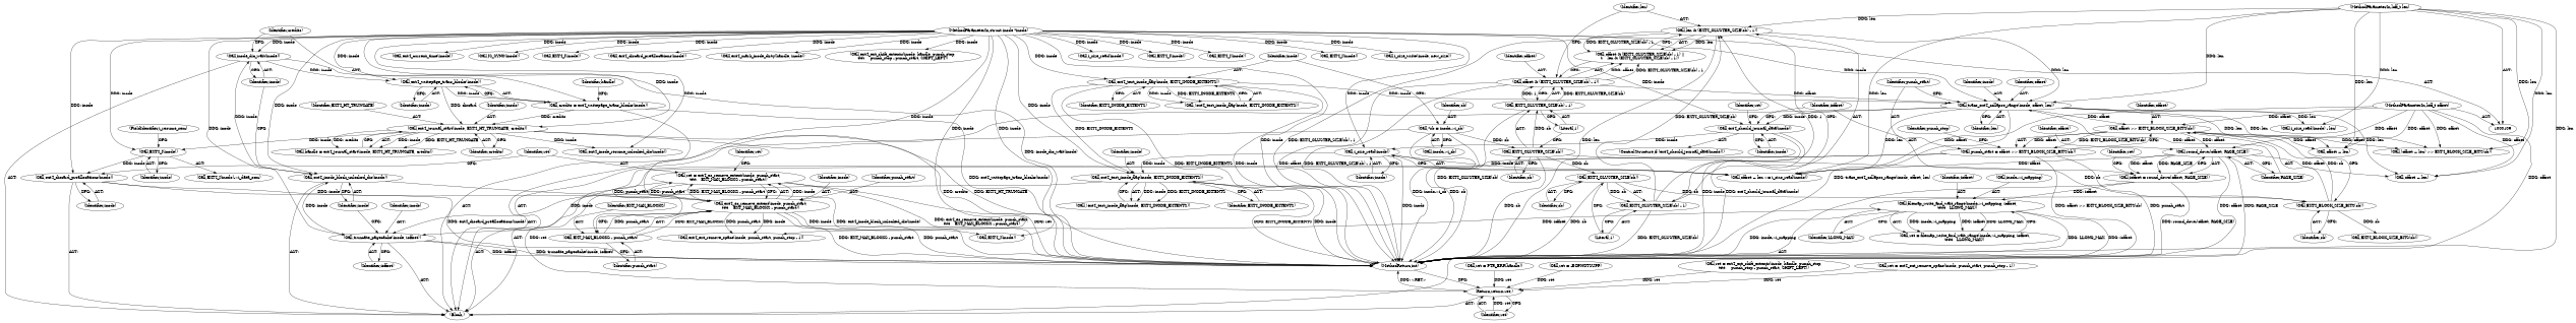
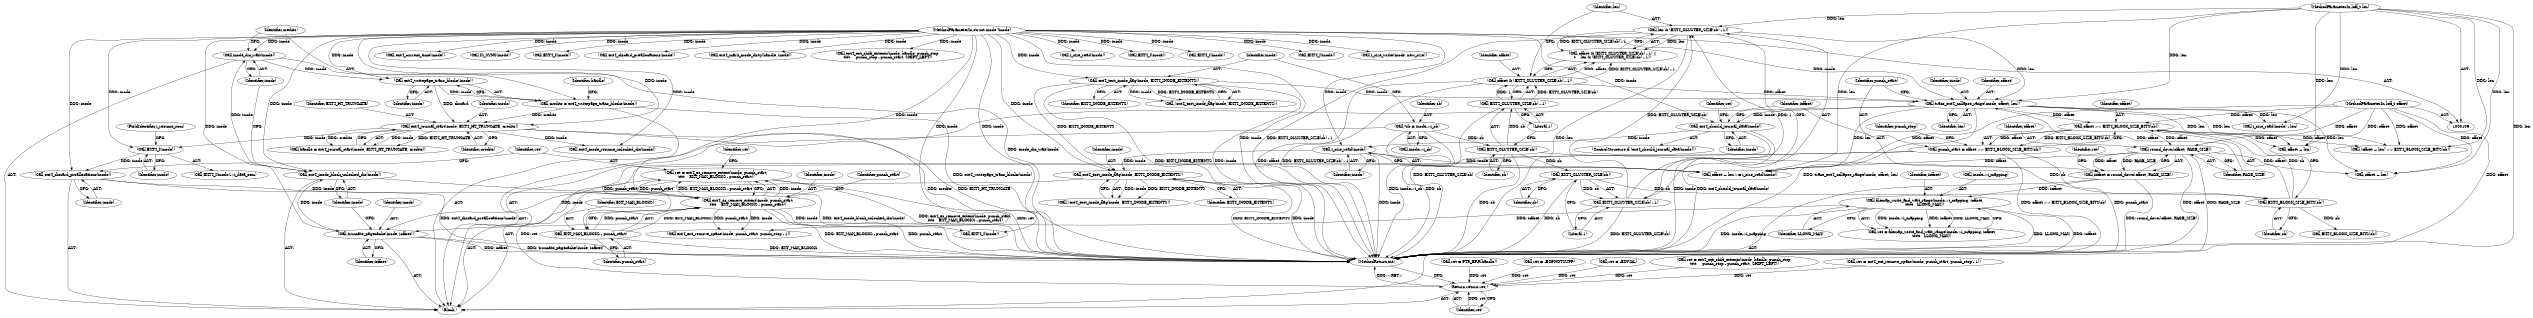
  digraph {
    n1 [label="(Call,ret = ext4_es_remove_extent(inode, punch_start,\n\t\t\t\t    EXT_MAX_BLOCKS - punch_start))"]
    n2 [label="(Call,ext4_es_remove_extent(inode, punch_start,\n\t\t\t\t    EXT_MAX_BLOCKS - punch_start))"]
    n3 [label="(Return,return ret;)"]
    n4 [label="(Block,)"]
    n5 [label="(MethodReturn,int)"]
    n6 [label="(Call,EXT_MAX_BLOCKS - punch_start)"]
    n7 [label="(Call,EXT4_I(inode))"]
    n8 [label="(Call,ext4_ext_remove_space(inode, punch_start, punch_stop - 1))"]
    n9 [label="(Identifier,ret)"]
    n10 [label="(Identifier,punch_start)"]
    n11 [label="(Call,ext4_discard_preallocations(inode))"]
    n12 [label="(Identifier,inode)"]
    n13 [label="(Call,EXT4_I(inode))"]
    n14 [label="(Call,EXT4_I(inode)->i_data_sem)"]
    n15 [label="(Identifier,inode)"]
    n16 [label="(Call,ext4_journal_start(inode, EXT4_HT_TRUNCATE, credits))"]
    n17 [label="(Identifier,credits)"]
    n18 [label="(Call,handle = ext4_journal_start(inode, EXT4_HT_TRUNCATE, credits))"]
    n19 [label="(Call,ext4_inode_resume_unlocked_dio(inode))"]
    n20 [label="(Call,ext4_writepage_trans_blocks(inode))"]
    n21 [label="(Call,credits = ext4_writepage_trans_blocks(inode))"]
    n22 [label="(Identifier,inode)"]
    n23 [label="(Call,inode_dio_wait(inode))"]
    n24 [label="(Identifier,inode)"]
    n25 [label="(Call,ext4_inode_block_unlocked_dio(inode))"]
    n26 [label="(Identifier,inode)"]
    n27 [label="(Call,truncate_pagecache(inode, ioffset))"]
    n28 [label="(Identifier,ioffset)"]
    n29 [label="(Call,ext4_test_inode_flag(inode, EXT4_INODE_EXTENTS))"]
    n30 [label="(Identifier,EXT4_INODE_EXTENTS)"]
    n31 [label="(Call,!ext4_test_inode_flag(inode, EXT4_INODE_EXTENTS))"]
    n32 [label="(Call,i_size_read(inode))"]
    n33 [label="(Call,offset + len >= i_size_read(inode))"]
    n34 [label="(Identifier,inode)"]
    n35 [label="(Call,ext4_should_journal_data(inode))"]
    n36 [label="(Identifier,inode)"]
    n37 [label="(ControlStructure,if (ext4_should_journal_data(inode)))"]
    n38 [label="(Call,trace_ext4_collapse_range(inode, offset, len))"]
    n39 [label="(Call,offset >> EXT4_BLOCK_SIZE_BITS(sb))"]
    n40 [label="(Call,offset + len)"]
    n41 [label="(Call,(offset + len) >> EXT4_BLOCK_SIZE_BITS(sb))"]
    n42 [label="(Identifier,len)"]
    n43 [label="(Call,i_size_read(inode) - len)"]
    n44 [label="(Call,offset + len)"]
    n45 [label="(Call,round_down(offset, PAGE_SIZE))"]
    n46 [label="(Call,EXT4_BLOCK_SIZE_BITS(sb))"]
    n47 [label="(Call,punch_start = offset >> EXT4_BLOCK_SIZE_BITS(sb))"]
    n48 [label="(Call,ext4_test_inode_flag(inode, EXT4_INODE_EXTENTS))"]
    n49 [label="(Call,!ext4_test_inode_flag(inode, EXT4_INODE_EXTENTS))"]
    n50 [label="(Identifier,EXT4_INODE_EXTENTS)"]
    n51 [label="(MethodParameterIn,struct inode *inode)"]
    n52 [label="(Call,i_size_read(inode))"]
    n53 [label="(Call,EXT4_I(inode))"]
    n54 [label="(Call,EXT4_I(inode))"]
    n55 [label="(Call,EXT4_I(inode))"]
    n56 [label="(Call,i_size_write(inode, new_size))"]
    n57 [label="(Call,ext4_current_time(inode))"]
    n58 [label="(Call,IS_SYNC(inode))"]
    n59 [label="(Call,EXT4_I(inode))"]
    n60 [label="(Call,ext4_discard_preallocations(inode))"]
    n61 [label="(Call,ext4_mark_inode_dirty(handle, inode))"]
    n62 [label="(Call,ext4_ext_shift_extents(inode, handle, punch_stop,\n\t\t\t\t     punch_stop - punch_start, SHIFT_LEFT))"]
    1000109
    n64 [label="(Call,offset & (EXT4_CLUSTER_SIZE(sb) - 1))"]
    n65 [label="(Call,EXT4_CLUSTER_SIZE(sb) - 1)"]
    n66 [label="(Call,offset & (EXT4_CLUSTER_SIZE(sb) - 1) ||\n\t    len & (EXT4_CLUSTER_SIZE(sb) - 1))"]
    n67 [label="(Literal,1)"]
    n68 [label="(Call,len & (EXT4_CLUSTER_SIZE(sb) - 1))"]
    n69 [label="(MethodParameterIn,loff_t offset)"]
    n70 [label="(Call,ioffset = round_down(offset, PAGE_SIZE))"]
    n71 [label="(Identifier,PAGE_SIZE)"]
    n72 [label="(Call,EXT4_CLUSTER_SIZE(sb))"]
    n73 [label="(Call,EXT4_CLUSTER_SIZE(sb))"]
    n74 [label="(Identifier,sb)"]
    n75 [label="(Call,EXT4_CLUSTER_SIZE(sb) - 1)"]
    n76 [label="(Identifier,sb)"]
    n77 [label="(Call,EXT4_BLOCK_SIZE_BITS(sb))"]
    n78 [label="(Identifier,sb)"]
    n79 [label="(Call,*sb = inode->i_sb)"]
    n80 [label="(Call,inode->i_sb)"]
    n81 [label="(Literal,1)"]
    n82 [label="(MethodParameterIn,loff_t len)"]
    n83 [label="(Call,filemap_write_and_wait_range(inode->i_mapping, ioffset,\n\t\t\t\t\t   LLONG_MAX))"]
    n84 [label="(Call,ret = filemap_write_and_wait_range(inode->i_mapping, ioffset,\n\t\t\t\t\t   LLONG_MAX))"]
    n85 [label="(Identifier,LLONG_MAX)"]
    n86 [label="(Identifier,ret)"]
    n87 [label="(Identifier,handle)"]
    n88 [label="(Identifier,inode)"]
    n89 [label="(Identifier,punch_start)"]
    n90 [label="(Identifier,punch_start)"]
    n91 [label="(Identifier,ioffset)"]
    n92 [label="(Identifier,inode)"]
    n93 [label="(Identifier,offset)"]
    n94 [label="(Identifier,inode)"]
    n95 [label="(Call,ret = PTR_ERR(handle))"]
    n96 [label="(Identifier,ret)"]
    n97 [label="(Identifier,ret)"]
    n98 [label="(Identifier,sb)"]
    n99 [label="(Identifier,ioffset)"]
    n100 [label="(Call,ret = -EOPNOTSUPP)"]
    n101 [label="(Identifier,EXT_MAX_BLOCKS)"]
    n102 [label="(Identifier,offset)"]
    n103 [label="(Identifier,inode)"]
    n104 [label="(FieldIdentifier,i_resume_sem)"]
+   n105 [label="(Call,ret = -EINVAL)"]
    n106 [label="(Identifier,EXT4_HT_TRUNCATE)"]
    n107 [label="(Call,ret = ext4_ext_shift_extents(inode, handle, punch_stop,\n\t\t\t\t     punch_stop - punch_start, SHIFT_LEFT))"]
    n108 [label="(Identifier,offset)"]
    n109 [label="(Identifier,inode)"]
    n110 [label="(Call,ret = ext4_ext_remove_space(inode, punch_start, punch_stop - 1))"]
    n111 [label="(Identifier,len)"]
    n112 [label="(Identifier,offset)"]
    n113 [label="(Identifier,ret)"]
    n114 [label="(Call,inode->i_mapping)"]
    n115 [label="(Identifier,credits)"]
    n116 [label="(Identifier,inode)"]
    n117 [label="(Identifier,punch_stop)"]
    n1 -> n2 [label="CFG: "]
    n1 -> n3 [label="DDG: ret"]
    n1 -> n4 [label="AST: "]
    n1 -> n5 [label="DDG: ext4_es_remove_extent(inode, punch_start,\n\t\t\t\t    EXT_MAX_BLOCKS - punch_start)"]
    n1 -> n5 [label="DDG: ret"]
    n2 -> n1 [label="AST: "]
    n2 -> n1 [label="DDG: inode"]
    n2 -> n1 [label="DDG: punch_start"]
    n2 -> n1 [label="DDG: EXT_MAX_BLOCKS - punch_start"]
    n2 -> n5 [label="DDG: EXT_MAX_BLOCKS - punch_start"]
    n2 -> n5 [label="DDG: punch_start"]
    n2 -> n6 [label="CFG: "]
    n2 -> n7 [label="DDG: inode"]
    n2 -> n8 [label="DDG: inode"]
    n2 -> n8 [label="DDG: punch_start"]
    n3 -> n4 [label="AST: "]
    n3 -> n5 [label="DDG: <RET>"]
    n3 -> n9 [label="CFG: "]
    n5 -> n3 [label="CFG: "]
    n6 -> n2 [label="AST: "]
    n6 -> n2 [label="DDG: punch_start"]
    n6 -> n2 [label="DDG: EXT_MAX_BLOCKS"]
+   n6 -> n5 [label="DDG: EXT_MAX_BLOCKS"]
    n6 -> n10 [label="CFG: "]
    n9 -> n3 [label="AST: "]
    n9 -> n3 [label="DDG: ret"]
    n10 -> n6 [label="AST: "]
    n11 -> n2 [label="DDG: inode"]
    n11 -> n4 [label="AST: "]
    n11 -> n5 [label="DDG: ext4_discard_preallocations(inode)"]
    n11 -> n12 [label="CFG: "]
    n12 -> n11 [label="AST: "]
    n13 -> n11 [label="DDG: inode"]
    n13 -> n14 [label="AST: "]
    n13 -> n15 [label="CFG: "]
    n15 -> n13 [label="AST: "]
    n16 -> n5 [label="DDG: credits"]
    n16 -> n5 [label="DDG: EXT4_HT_TRUNCATE"]
    n16 -> n13 [label="DDG: inode"]
    n16 -> n17 [label="CFG: "]
    n16 -> n18 [label="AST: "]
    n16 -> n18 [label="DDG: inode"]
    n16 -> n18 [label="DDG: EXT4_HT_TRUNCATE"]
    n16 -> n18 [label="DDG: credits"]
    n16 -> n19 [label="DDG: inode"]
    n17 -> n16 [label="AST: "]
    n18 -> n16 [label="CFG: "]
    n20 -> n16 [label="DDG: discard"]
    n20 -> n21 [label="AST: "]
    n20 -> n21 [label="DDG: inode"]
    n20 -> n22 [label="CFG: "]
    n21 -> n4 [label="AST: "]
    n21 -> n5 [label="DDG: ext4_writepage_trans_blocks(inode)"]
    n21 -> n16 [label="DDG: credits"]
    n21 -> n20 [label="CFG: "]
    n22 -> n20 [label="AST: "]
    n23 -> n4 [label="AST: "]
    n23 -> n5 [label="DDG: inode_dio_wait(inode)"]
    n23 -> n20 [label="DDG: inode"]
    n23 -> n24 [label="CFG: "]
    n24 -> n23 [label="AST: "]
    n24 -> n25 [label="CFG: "]
    n25 -> n4 [label="AST: "]
    n25 -> n5 [label="DDG: ext4_inode_block_unlocked_dio(inode)"]
    n25 -> n23 [label="DDG: inode"]
    n25 -> n26 [label="CFG: "]
    n26 -> n25 [label="AST: "]
    n26 -> n27 [label="CFG: "]
    n27 -> n4 [label="AST: "]
    n27 -> n5 [label="DDG: truncate_pagecache(inode, ioffset)"]
    n27 -> n5 [label="DDG: ioffset"]
    n27 -> n25 [label="DDG: inode"]
    n27 -> n28 [label="CFG: "]
    n28 -> n27 [label="AST: "]
    n29 -> n5 [label="DDG: inode"]
    n29 -> n5 [label="DDG: EXT4_INODE_EXTENTS"]
    n29 -> n27 [label="DDG: inode"]
    n29 -> n30 [label="CFG: "]
    n29 -> n31 [label="AST: "]
    n29 -> n31 [label="DDG: inode"]
    n29 -> n31 [label="DDG: EXT4_INODE_EXTENTS"]
    n30 -> n29 [label="AST: "]
    n31 -> n29 [label="CFG: "]
    n32 -> n5 [label="DDG: inode"]
    n32 -> n29 [label="DDG: inode"]
    n32 -> n33 [label="AST: "]
    n32 -> n33 [label="DDG: inode"]
    n32 -> n34 [label="CFG: "]
    n33 -> n32 [label="CFG: "]
    n34 -> n32 [label="AST: "]
    n35 -> n5 [label="DDG: inode"]
    n35 -> n5 [label="DDG: ext4_should_journal_data(inode)"]
    n35 -> n32 [label="DDG: inode"]
    n35 -> n36 [label="CFG: "]
    n35 -> n37 [label="AST: "]
    n36 -> n35 [label="AST: "]
    n38 -> n4 [label="AST: "]
    n38 -> n5 [label="DDG: trace_ext4_collapse_range(inode, offset, len)"]
    n38 -> n33 [label="DDG: len"]
    n38 -> n35 [label="DDG: inode"]
    n38 -> n39 [label="DDG: offset"]
    n38 -> n40 [label="DDG: len"]
    n38 -> n41 [label="DDG: len"]
    n38 -> n42 [label="CFG: "]
    n38 -> n43 [label="DDG: len"]
    n38 -> n44 [label="DDG: len"]
    n39 -> n41 [label="DDG: offset"]
    n39 -> n44 [label="DDG: offset"]
    n39 -> n45 [label="DDG: offset"]
    n39 -> n46 [label="CFG: "]
    n39 -> n47 [label="AST: "]
    n39 -> n47 [label="DDG: offset"]
    n39 -> n47 [label="DDG: EXT4_BLOCK_SIZE_BITS(sb)"]
    n42 -> n38 [label="AST: "]
    n45 -> n5 [label="DDG: PAGE_SIZE"]
    n45 -> n5 [label="DDG: offset"]
    n45 -> n33 [label="DDG: offset"]
    n45 -> n40 [label="DDG: offset"]
    n45 -> n70 [label="AST: "]
    n45 -> n70 [label="DDG: offset"]
    n45 -> n70 [label="DDG: PAGE_SIZE"]
    n45 -> n71 [label="CFG: "]
    n46 -> n39 [label="AST: "]
    n46 -> n39 [label="DDG: sb"]
    n46 -> n77 [label="DDG: sb"]
    n46 -> n78 [label="CFG: "]
    n47 -> n4 [label="AST: "]
    n47 -> n5 [label="DDG: punch_start"]
    n47 -> n5 [label="DDG: offset >> EXT4_BLOCK_SIZE_BITS(sb)"]
    n47 -> n6 [label="DDG: punch_start"]
    n47 -> n39 [label="CFG: "]
    n48 -> n5 [label="DDG: inode"]
    n48 -> n5 [label="DDG: EXT4_INODE_EXTENTS"]
    n48 -> n29 [label="DDG: EXT4_INODE_EXTENTS"]
    n48 -> n38 [label="DDG: inode"]
    n48 -> n49 [label="AST: "]
    n48 -> n49 [label="DDG: inode"]
    n48 -> n49 [label="DDG: EXT4_INODE_EXTENTS"]
    n48 -> n50 [label="CFG: "]
    n49 -> n48 [label="CFG: "]
    n50 -> n48 [label="AST: "]
    n51 -> n2 [label="DDG: inode"]
    n51 -> n5 [label="DDG: inode"]
    n51 -> n7 [label="DDG: inode"]
    n51 -> n8 [label="DDG: inode"]
    n51 -> n11 [label="DDG: inode"]
    n51 -> n13 [label="DDG: inode"]
    n51 -> n16 [label="DDG: inode"]
    n51 -> n19 [label="DDG: inode"]
    n51 -> n20 [label="DDG: inode"]
    n51 -> n23 [label="DDG: inode"]
    n51 -> n25 [label="DDG: inode"]
    n51 -> n27 [label="DDG: inode"]
    n51 -> n29 [label="DDG: inode"]
    n51 -> n32 [label="DDG: inode"]
    n51 -> n35 [label="DDG: inode"]
    n51 -> n38 [label="DDG: inode"]
    n51 -> n48 [label="DDG: inode"]
    n51 -> n52 [label="DDG: inode"]
    n51 -> n53 [label="DDG: inode"]
    n51 -> n54 [label="DDG: inode"]
    n51 -> n55 [label="DDG: inode"]
    n51 -> n56 [label="DDG: inode"]
    n51 -> n57 [label="DDG: inode"]
    n51 -> n58 [label="DDG: inode"]
    n51 -> n59 [label="DDG: inode"]
    n51 -> n60 [label="DDG: inode"]
    n51 -> n61 [label="DDG: inode"]
    n51 -> n62 [label="DDG: inode"]
    n51 -> 1000109 [label="AST: "]
    n64 -> n5 [label="DDG: EXT4_CLUSTER_SIZE(sb) - 1"]
    n64 -> n5 [label="DDG: offset"]
    n64 -> n38 [label="DDG: offset"]
    n64 -> n65 [label="CFG: "]
    n64 -> n66 [label="AST: "]
    n64 -> n66 [label="DDG: offset"]
    n64 -> n66 [label="DDG: EXT4_CLUSTER_SIZE(sb) - 1"]
    n65 -> n5 [label="DDG: EXT4_CLUSTER_SIZE(sb)"]
    n65 -> n64 [label="AST: "]
    n65 -> n64 [label="DDG: EXT4_CLUSTER_SIZE(sb)"]
    n65 -> n64 [label="DDG: 1"]
    n65 -> n67 [label="CFG: "]
    n66 -> n64 [label="CFG: "]
    n66 -> n68 [label="CFG: "]
    n67 -> n65 [label="AST: "]
    n67 -> n72 [label="CFG: "]
    n68 -> n5 [label="DDG: len"]
    n68 -> n5 [label="DDG: EXT4_CLUSTER_SIZE(sb) - 1"]
    n68 -> n38 [label="DDG: len"]
    n68 -> n66 [label="AST: "]
    n68 -> n66 [label="DDG: len"]
    n68 -> n66 [label="DDG: EXT4_CLUSTER_SIZE(sb) - 1"]
    n68 -> n75 [label="CFG: "]
    n69 -> n5 [label="DDG: offset"]
    n69 -> n33 [label="DDG: offset"]
    n69 -> n39 [label="DDG: offset"]
    n69 -> n40 [label="DDG: offset"]
    n69 -> n41 [label="DDG: offset"]
    n69 -> n44 [label="DDG: offset"]
    n69 -> n45 [label="DDG: offset"]
    n69 -> 1000109 [label="AST: "]
    n70 -> n4 [label="AST: "]
    n70 -> n5 [label="DDG: round_down(offset, PAGE_SIZE)"]
    n70 -> n45 [label="CFG: "]
    n70 -> n83 [label="DDG: ioffset"]
    n71 -> n38 [label="DDG: offset"]
    n71 -> n45 [label="AST: "]
    n72 -> n5 [label="DDG: sb"]
    n72 -> n46 [label="DDG: sb"]
    n72 -> n65 [label="AST: "]
    n72 -> n65 [label="DDG: sb"]
    n72 -> n73 [label="DDG: sb"]
    n72 -> n74 [label="CFG: "]
    n73 -> n5 [label="DDG: sb"]
    n73 -> n46 [label="DDG: sb"]
    n73 -> n75 [label="AST: "]
    n73 -> n75 [label="DDG: sb"]
    n73 -> n76 [label="CFG: "]
    n74 -> n72 [label="AST: "]
    n75 -> n5 [label="DDG: EXT4_CLUSTER_SIZE(sb)"]
    n75 -> n68 [label="AST: "]
    n75 -> n68 [label="DDG: EXT4_CLUSTER_SIZE(sb)"]
    n75 -> n68 [label="DDG: 1"]
    n75 -> n81 [label="CFG: "]
    n76 -> n73 [label="AST: "]
    n78 -> n46 [label="AST: "]
    n79 -> n4 [label="AST: "]
    n79 -> n5 [label="DDG: inode->i_sb"]
    n79 -> n5 [label="DDG: sb"]
    n79 -> n72 [label="DDG: sb"]
    n79 -> n80 [label="CFG: "]
    n80 -> n79 [label="AST: "]
    n81 -> n73 [label="CFG: "]
    n81 -> n75 [label="AST: "]
    n82 -> n5 [label="DDG: len"]
    n82 -> n33 [label="DDG: len"]
    n82 -> n38 [label="DDG: len"]
    n82 -> n40 [label="DDG: len"]
    n82 -> n41 [label="DDG: len"]
    n82 -> n43 [label="DDG: len"]
    n82 -> n44 [label="DDG: len"]
    n82 -> 1000109 [label="AST: "]
    n82 -> n68 [label="DDG: len"]
    n83 -> n5 [label="DDG: inode->i_mapping"]
    n83 -> n5 [label="DDG: LLONG_MAX"]
    n83 -> n5 [label="DDG: ioffset"]
    n83 -> n27 [label="DDG: ioffset"]
    n83 -> n84 [label="AST: "]
    n83 -> n84 [label="DDG: inode->i_mapping"]
    n83 -> n84 [label="DDG: ioffset"]
    n83 -> n84 [label="DDG: LLONG_MAX"]
    n83 -> n85 [label="CFG: "]
    n84 -> n83 [label="CFG: "]
    n85 -> n83 [label="AST: "]
    n86 -> n1 [label="CFG: "]
    n87 -> n21 [label="CFG: "]
    n88 -> n2 [label="AST: "]
    n89 -> n2 [label="AST: "]
    n90 -> n38 [label="CFG: "]
    n90 -> n47 [label="AST: "]
    n91 -> n35 [label="CFG: "]
    n91 -> n70 [label="AST: "]
    n92 -> n38 [label="AST: "]
    n93 -> n38 [label="AST: "]
    n94 -> n27 [label="AST: "]
    n95 -> n3 [label="DDG: ret"]
    n96 -> n1 [label="AST: "]
    n96 -> n11 [label="CFG: "]
    n97 -> n70 [label="CFG: "]
    n98 -> n79 [label="AST: "]
    n99 -> n83 [label="AST: "]
    n100 -> n3 [label="DDG: ret"]
    n101 -> n6 [label="AST: "]
    n102 -> n64 [label="AST: "]
    n103 -> n16 [label="AST: "]
    n104 -> n13 [label="CFG: "]
+   n105 -> n3 [label="DDG: ret"]
    n106 -> n16 [label="AST: "]
    n107 -> n3 [label="DDG: ret"]
    n108 -> n45 [label="AST: "]
    n109 -> n29 [label="AST: "]
    n110 -> n3 [label="DDG: ret"]
    n111 -> n64 [label="CFG: "]
    n111 -> n68 [label="AST: "]
    n112 -> n39 [label="AST: "]
    n113 -> n35 [label="CFG: "]
    n114 -> n83 [label="AST: "]
    n115 -> n21 [label="AST: "]
    n115 -> n23 [label="CFG: "]
    n116 -> n48 [label="AST: "]
    n116 -> n79 [label="CFG: "]
    n117 -> n47 [label="CFG: "]
  }
